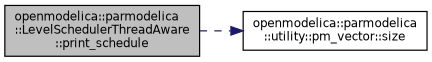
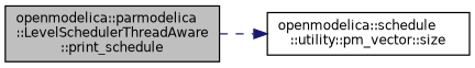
  digraph {
    rankdir=LR
    node [color=black fontname=Helvetica fontsize=10 shape=record style=filled]
    n1 [fillcolor=grey75 fontcolor=black height=0.2 label="openmodelica::parmodelica\l::LevelSchedulerThreadAware\l::print_schedule" width=0.4]
-   n2 [fillcolor=white height=0.2 label="openmodelica::parmodelica\l::utility::pm_vector::size" width=0.4]
+   n2 [fillcolor=white height=0.2 label="openmodelica::schedule\l::utility::pm_vector::size" width=0.4]
    n1 -> n2 [color=midnightblue fontname=Helvetica fontsize=10 labelfontname=Helvetica labelfontsize=10 style=dashed]
  }
